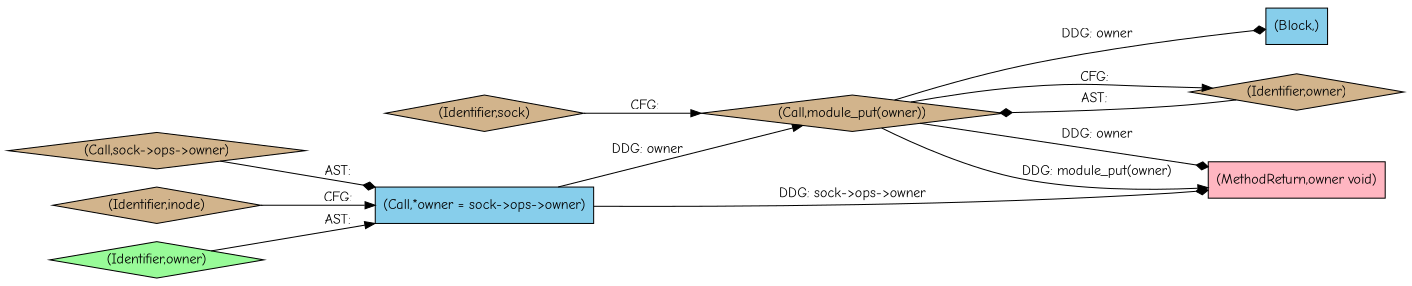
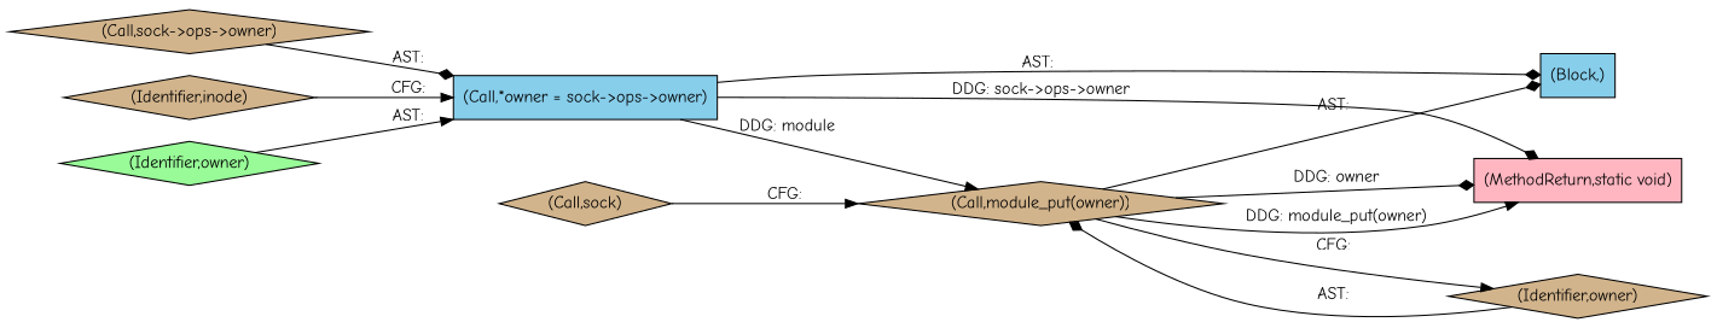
  digraph {
    fontname="Comic Neue"
    rankdir=LR
    node [fillcolor=tan fontname="Comic Neue" shape=diamond style=filled]
    edge [arrowhead=normal fontname="Comic Neue"]
    n1 [label="(Call,module_put(owner))"]
    n2 [label="(Identifier,owner)"]
-   n3 [fillcolor=lightpink label="(MethodReturn,owner void)" shape=box]
+   n3 [fillcolor=lightpink label="(MethodReturn,static void)" shape=box]
    n4 [fillcolor=skyblue label="(Block,)" shape=box]
    n5 [fillcolor=skyblue label="(Call,*owner = sock->ops->owner)" shape=box]
    n6 [label="(Call,sock->ops->owner)"]
    n7 [label="(Identifier,inode)"]
-   n8 [label="(Identifier,sock)"]
+   n8 [label="(Call,sock)"]
    n9 [fillcolor=palegreen label="(Identifier,owner)"]
    n1 -> n2 [label="CFG: "]
    n1 -> n3 [label="DDG: module_put(owner)"]
    n1 -> n3 [arrowhead=diamond label="DDG: owner"]
-   n1 -> n4 [arrowhead=diamond label="DDG: owner"]
+   n1 -> n4 [arrowhead=diamond label="AST: "]
    n2 -> n1 [arrowhead=diamond label="AST: "]
-   n5 -> n1 [label="DDG: owner"]
+   n5 -> n1 [label="DDG: module"]
    n5 -> n3 [arrowhead=diamond label="DDG: sock->ops->owner"]
+   n5 -> n4 [arrowhead=diamond label="AST: "]
    n6 -> n5 [arrowhead=diamond label="AST: "]
    n7 -> n5 [label="CFG: "]
    n8 -> n1 [label="CFG: "]
    n9 -> n5 [label="AST: "]
  }
